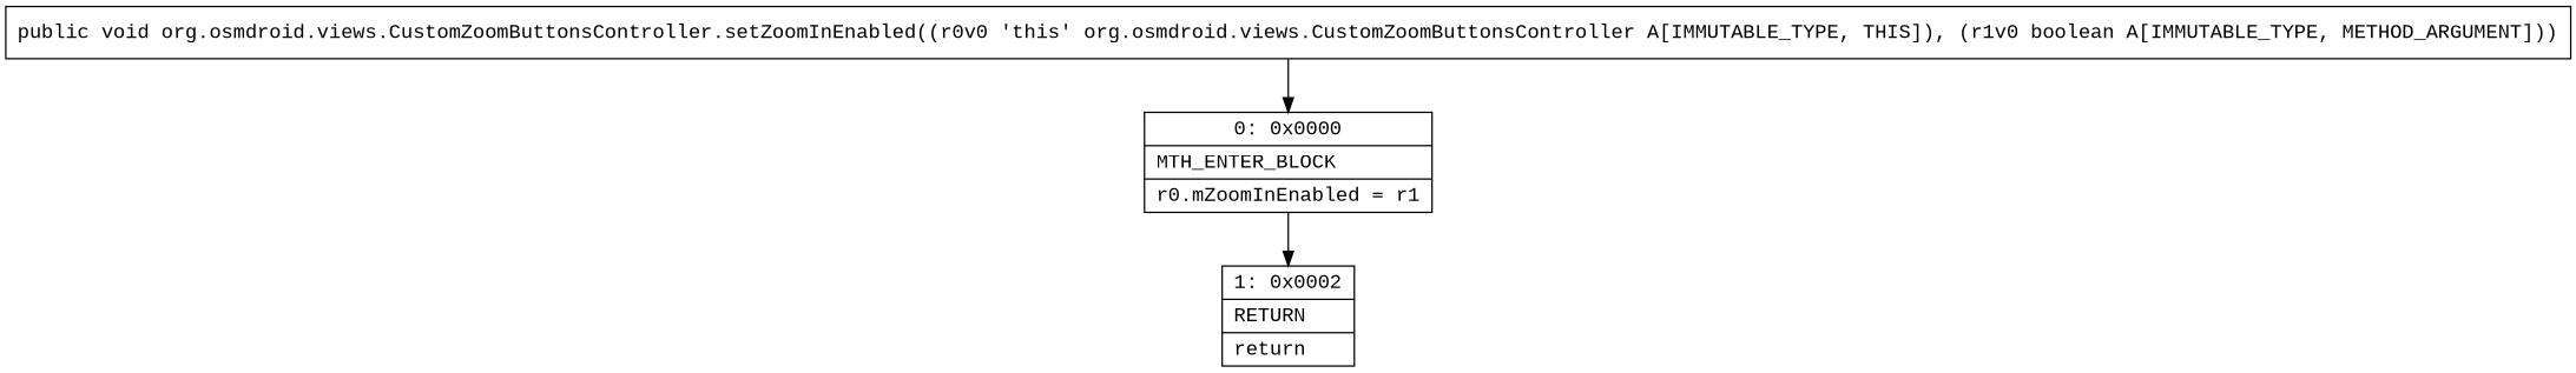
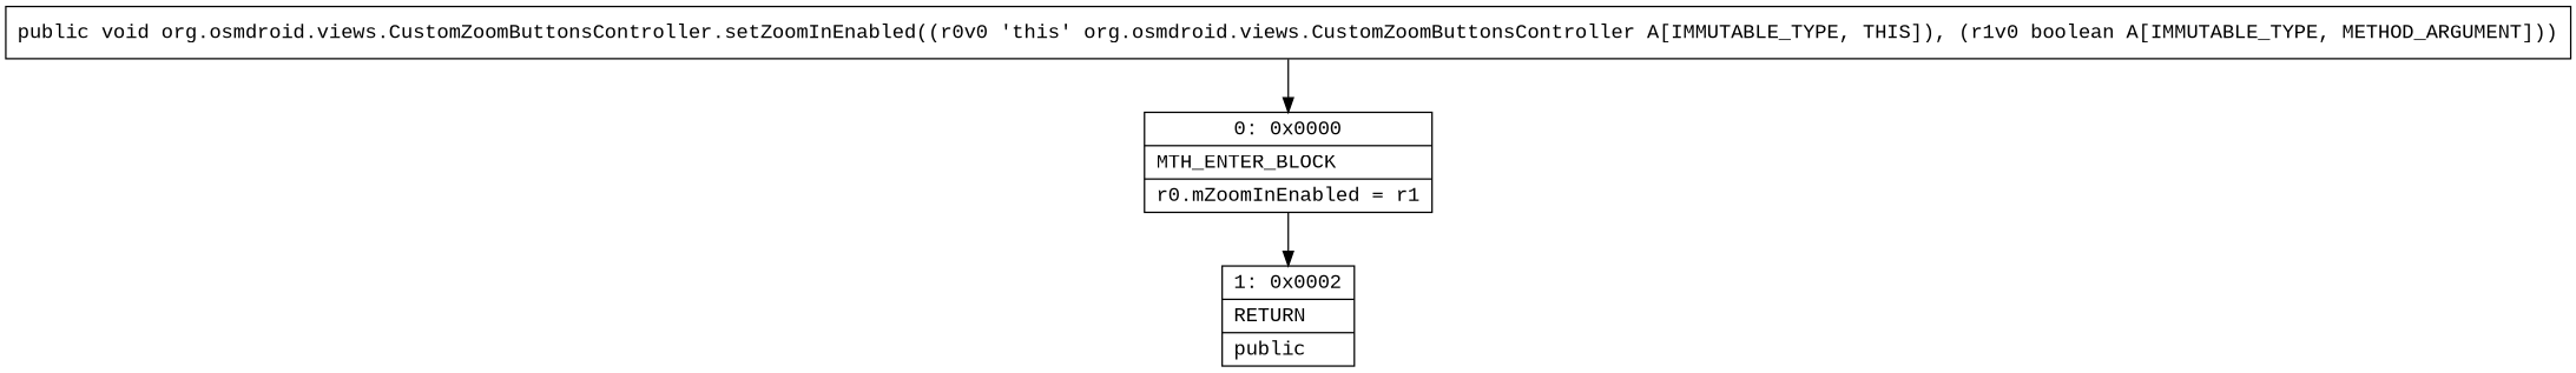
  digraph {
    fontname="Liberation Mono"
    node [shape=record fontname="Liberation Mono"]
    edge [fontname="Liberation Mono"]
    n1 [label="{0\:\ 0x0000|MTH_ENTER_BLOCK\l|r0.mZoomInEnabled = r1\l}"]
-   n2 [label="{1\:\ 0x0002|RETURN\l|return\l}"]
+   n2 [label="{1\:\ 0x0002|RETURN\l|public\l}"]
    n3 [label="{public void org.osmdroid.views.CustomZoomButtonsController.setZoomInEnabled((r0v0 'this' org.osmdroid.views.CustomZoomButtonsController A[IMMUTABLE_TYPE, THIS]), (r1v0 boolean A[IMMUTABLE_TYPE, METHOD_ARGUMENT])) }"]
    n1 -> n2
    n3 -> n1
  }
